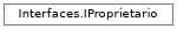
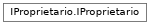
  digraph {
    rankdir=TB
-   n1 [color=grey40 fillcolor=white fontname=Helvetica fontsize=12 height=0.2 label="Interfaces.IProprietario" shape=box style=filled width=0.4]
+   n1 [color=grey40 fillcolor=white fontname=Helvetica fontsize=12 height=0.2 label="IProprietario.IProprietario" shape=box style=filled width=0.4]
  }
